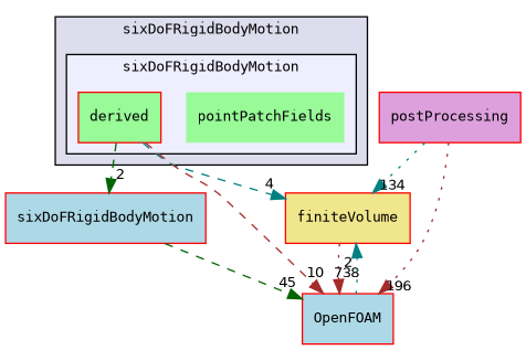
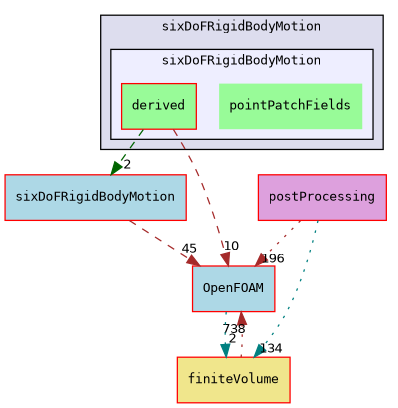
  digraph {
    compound=true
    fontname="DejaVu Sans Mono"
    node [fillcolor=palegreen fontname="DejaVu Sans Mono" fontsize=10 shape=box style=filled color=red]
    edge [color=teal fontname="DejaVu Sans Mono" headlabel=2 labeldistance=1.5 labelfontname=Helvetica labelfontsize=10 style=dashed]
    n1 [label=pointPatchFields shape=plaintext color=""]
    n2 [label=derived]
    n3 [fillcolor=khaki label=finiteVolume]
    n4 [fillcolor=lightblue label=sixDoFRigidBodyMotion]
    n5 [fillcolor=lightblue label=OpenFOAM]
    n6 [fillcolor=plum label=postProcessing]
    subgraph cluster_1 {
      bgcolor="#ddddee"
      fontsize=10
      label=sixDoFRigidBodyMotion
      pencolor=black
      subgraph cluster_2 {
        bgcolor="#eeeeff"
        fontsize=10
        label=sixDoFRigidBodyMotion
        pencolor=black
        n1
        n2
      }
    }
-   n2 -> n3 [headlabel=4]
    n2 -> n4 [color=darkgreen]
    n2 -> n5 [color=brown headlabel=10]
    n3 -> n5 [color=brown headlabel=738 style=dotted]
-   n4 -> n5 [color=darkgreen headlabel=45]
+   n4 -> n5 [color=brown headlabel=45]
    n5 -> n3 [style=dotted]
    n6 -> n3 [headlabel=134 style=dotted]
    n6 -> n5 [color=brown headlabel=196 style=dotted]
  }
